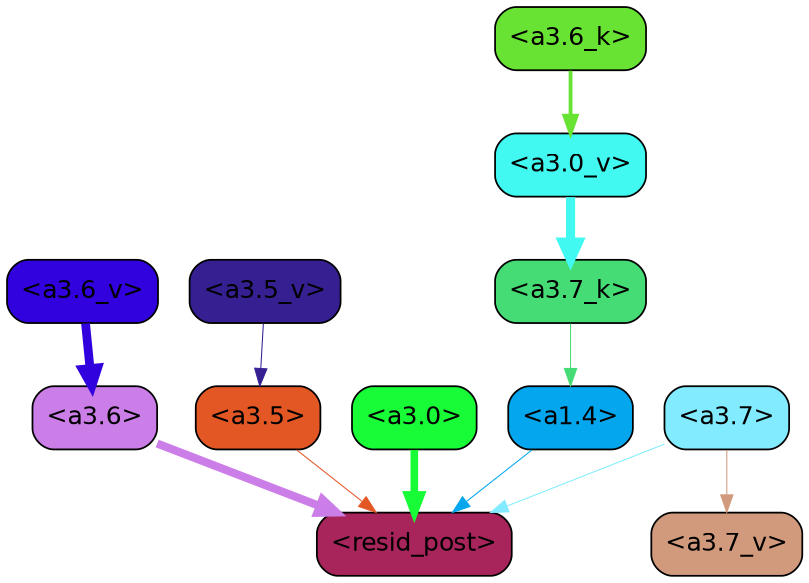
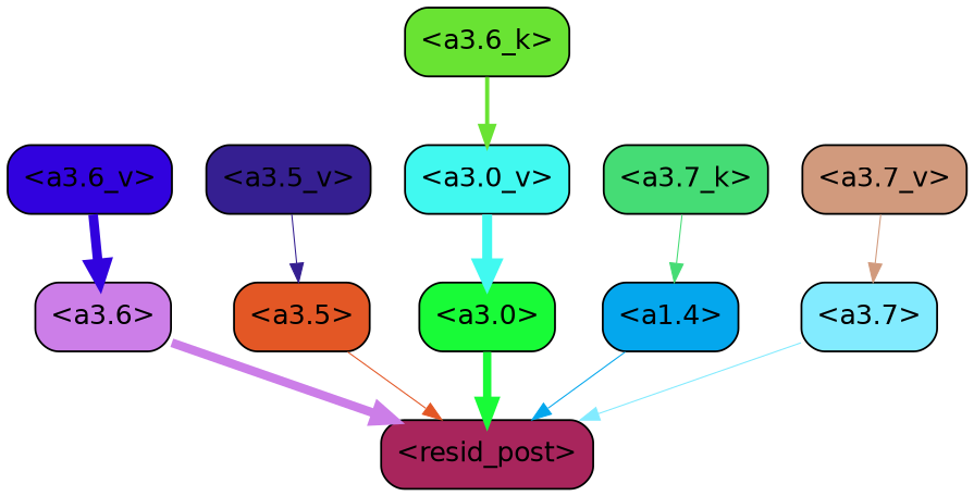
  strict digraph {
    splines=true
    node [color=black fontname=Helvetica shape=box style="filled, rounded"]
    edge [penwidth=0.6]
    "<a3.7>" [fillcolor="#82ebff"]
    "<resid_post>" [fillcolor="#a8255c"]
    "<a3.6>" [fillcolor="#cc7ee8"]
    "<a3.5>" [fillcolor="#e35725"]
    "<a3.0>" [fillcolor="#18fb37"]
    "<a1.4>" [fillcolor="#04a7ed"]
    "<a3.7_k>" [fillcolor="#45dc75"]
    "<a3.6_k>" [fillcolor="#69e333"]
    "<a3.0_v>" [fillcolor="#41f9f0"]
    "<a3.7_v>" [fillcolor="#d19a7d"]
    "<a3.6_v>" [fillcolor="#3102de"]
    "<a3.5_v>" [fillcolor="#351f91"]
    "<a3.7>" -> "<resid_post>" [color="#82ebff"]
    "<a3.6>" -> "<resid_post>" [color="#cc7ee8" penwidth=4.648244500160217]
    "<a3.5>" -> "<resid_post>" [color="#e35725"]
    "<a3.0>" -> "<resid_post>" [color="#18fb37" penwidth=4.3288813829422]
    "<a1.4>" -> "<resid_post>" [color="#04a7ed"]
    "<a3.7_k>" -> "<a1.4>" [color="#45dc75"]
    "<a3.6_k>" -> "<a3.0_v>" [color="#69e333" penwidth=2.174198240041733]
-   "<a3.0_v>" -> "<a3.7_k>" [color="#41f9f0" penwidth=5.188832879066467]
-   "<a3.7>" -> "<a3.7_v>" [color="#d19a7d"]
+   "<a3.0_v>" -> "<a3.0>" [color="#41f9f0" penwidth=5.188832879066467]
+   "<a3.7_v>" -> "<a3.7>" [color="#d19a7d"]
    "<a3.6_v>" -> "<a3.6>" [color="#3102de" penwidth=5.002329230308533]
    "<a3.5_v>" -> "<a3.5>" [color="#351f91"]
  }
